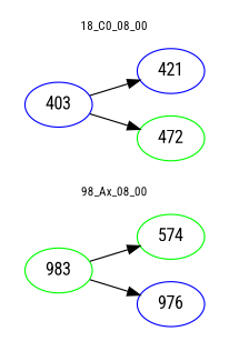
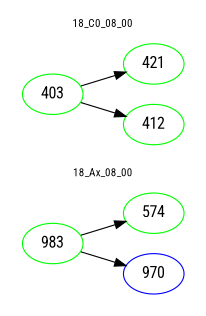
  digraph {
    fontname="Roboto Condensed"
    rankdir=LR
    node [color=green fontname="Roboto Condensed"]
    edge [color=black fontname="Roboto Condensed"]
    n1 [label=983]
-   n2 [color=blue label=976]
+   n2 [color=blue label=970]
    n3 [label=574]
-   n4 [color=blue label=403]
-   n5 [label=472]
-   n6 [color=blue label=421]
+   n4 [label=403]
+   n5 [label=412]
+   n6 [label=421]
    subgraph cluster_1 {
      color=white
      fontsize=10
-     label="98_Ax_08_00"
+     label="18_Ax_08_00"
      n1
      n2
      n3
    }
    subgraph cluster_2 {
      color=white
      fontsize=10
      label="18_C0_08_00"
      n4
      n5
      n6
    }
    n1 -> n2
    n1 -> n3
    n4 -> n5
    n4 -> n6
  }
